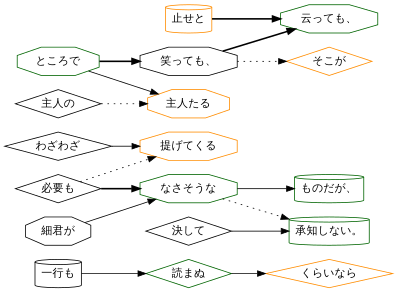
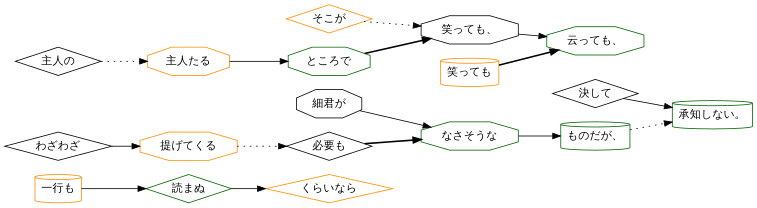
  digraph {
    rankdir=LR
    node [color=black shape=diamond]
    edge [style=solid]
-   n1 [label="一行も" shape=cylinder]
+   n1 [color=darkorange label="一行も" shape=cylinder]
    n2 [color=darkgreen label="読まぬ"]
    n3 [color=darkorange label="くらいなら"]
    n4 [color=darkorange label="提げてくる" shape=octagon]
    n5 [label="必要も"]
    n6 [label="わざわざ"]
    n7 [color=darkgreen label="なさそうな" shape=octagon]
    n8 [color=darkgreen label="ものだが、" shape=cylinder]
    n9 [color=darkgreen label="承知しない。" shape=cylinder]
    n10 [color=darkorange label="そこが"]
    n11 [label="笑っても、" shape=octagon]
    n12 [color=darkgreen label="云っても、" shape=octagon]
    n13 [label="主人の"]
    n14 [color=darkorange label="主人たる" shape=octagon]
    n15 [color=darkgreen label="ところで" shape=octagon]
    n16 [label="細君が" shape=octagon]
-   n17 [color=darkorange label="止せと" shape=cylinder]
+   n17 [color=darkorange label="笑っても" shape=cylinder]
    n18 [label="決して"]
    n1 -> n2
    n2 -> n3
-   n5 -> n4 [style=dotted]
+   n4 -> n5 [style=dotted]
    n5 -> n7 [style=bold]
    n6 -> n4
    n7 -> n8
-   n7 -> n9 [style=dotted]
-   n11 -> n10 [style=dotted]
-   n11 -> n12 [style=bold]
+   n8 -> n9 [style=dotted]
+   n10 -> n11 [style=dotted]
+   n11 -> n12
    n13 -> n14 [style=dotted]
-   n15 -> n14
+   n14 -> n15
    n15 -> n11 [style=bold]
    n16 -> n7
    n17 -> n12 [style=bold]
    n18 -> n9
  }
